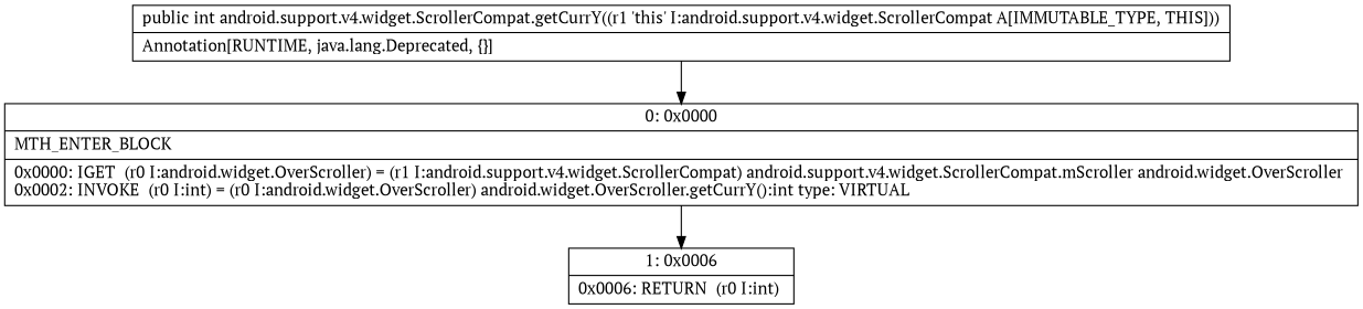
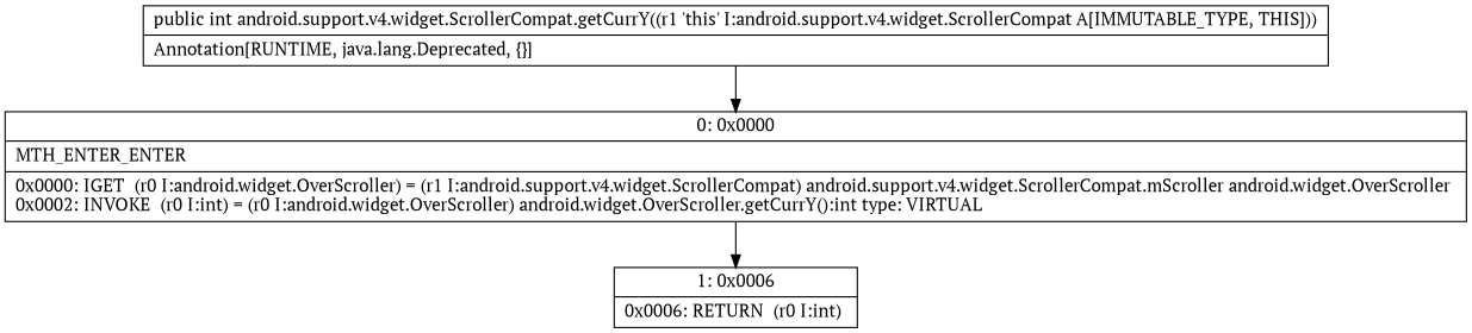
  digraph {
    fontname="PT Serif"
    node [shape=record fontname="PT Serif"]
    edge [fontname="PT Serif"]
-   n1 [label="{0\:\ 0x0000|MTH_ENTER_BLOCK\l|0x0000: IGET  (r0 I:android.widget.OverScroller) = (r1 I:android.support.v4.widget.ScrollerCompat) android.support.v4.widget.ScrollerCompat.mScroller android.widget.OverScroller \l0x0002: INVOKE  (r0 I:int) = (r0 I:android.widget.OverScroller) android.widget.OverScroller.getCurrY():int type: VIRTUAL \l}"]
+   n1 [label="{0\:\ 0x0000|MTH_ENTER_ENTER\l|0x0000: IGET  (r0 I:android.widget.OverScroller) = (r1 I:android.support.v4.widget.ScrollerCompat) android.support.v4.widget.ScrollerCompat.mScroller android.widget.OverScroller \l0x0002: INVOKE  (r0 I:int) = (r0 I:android.widget.OverScroller) android.widget.OverScroller.getCurrY():int type: VIRTUAL \l}"]
    n2 [label="{1\:\ 0x0006|0x0006: RETURN  (r0 I:int) \l}"]
    n3 [label="{public int android.support.v4.widget.ScrollerCompat.getCurrY((r1 'this' I:android.support.v4.widget.ScrollerCompat A[IMMUTABLE_TYPE, THIS]))  | Annotation[RUNTIME, java.lang.Deprecated, \{\}]\l}"]
    n1 -> n2
    n3 -> n1
  }
